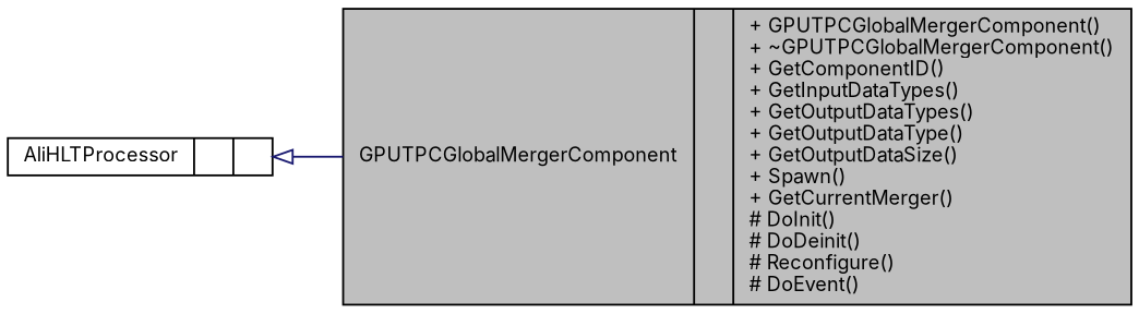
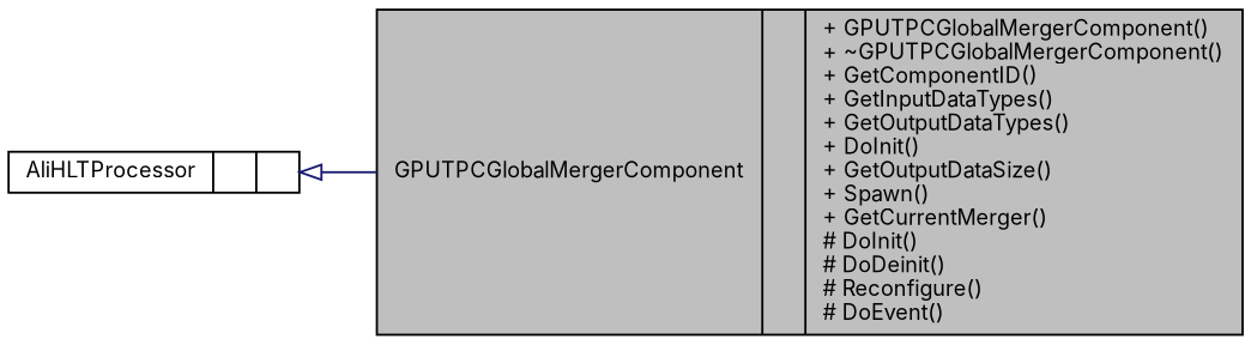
  digraph {
    rankdir=LR
    fontname=Inter
    node [color=black fontname=Inter fontsize=10 shape=record]
-   n1 [fillcolor=grey75 fontcolor=black height=0.2 label="{GPUTPCGlobalMergerComponent\n||+ GPUTPCGlobalMergerComponent()\l+ ~GPUTPCGlobalMergerComponent()\l+ GetComponentID()\l+ GetInputDataTypes()\l+ GetOutputDataTypes()\l+ GetOutputDataType()\l+ GetOutputDataSize()\l+ Spawn()\l+ GetCurrentMerger()\l# DoInit()\l# DoDeinit()\l# Reconfigure()\l# DoEvent()\l}" style=filled width=0.4]
+   n1 [fillcolor=grey75 fontcolor=black height=0.2 label="{GPUTPCGlobalMergerComponent\n||+ GPUTPCGlobalMergerComponent()\l+ ~GPUTPCGlobalMergerComponent()\l+ GetComponentID()\l+ GetInputDataTypes()\l+ GetOutputDataTypes()\l+ DoInit()\l+ GetOutputDataSize()\l+ Spawn()\l+ GetCurrentMerger()\l# DoInit()\l# DoDeinit()\l# Reconfigure()\l# DoEvent()\l}" style=filled width=0.4]
    n2 [height=0.2 label="{AliHLTProcessor\n||}" width=0.4]
    n2 -> n1 [arrowtail=onormal color=midnightblue dir=back fontname=Inter fontsize=10 labelfontname=Helvetica labelfontsize=10 style=solid]
  }
